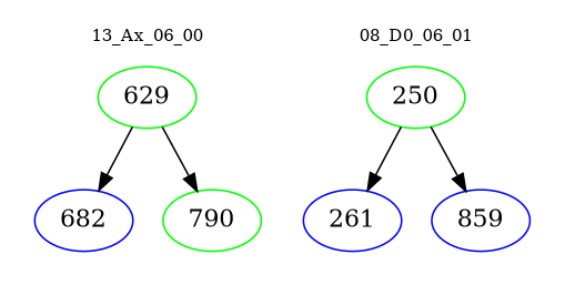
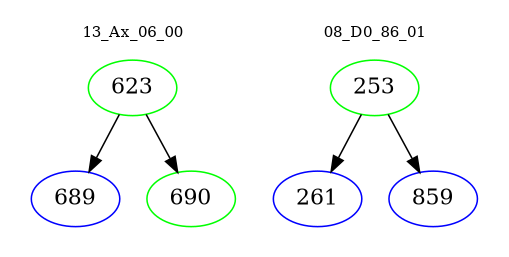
  digraph {
    node [color=green]
    edge [color=black]
-   n1 [label=629]
-   n2 [color=blue label=682]
-   n3 [label=790]
-   n4 [label=250]
+   n1 [label=623]
+   n2 [color=blue label=689]
+   n3 [label=690]
+   n4 [label=253]
    n5 [color=blue label=261]
    n6 [color=blue label=859]
    subgraph cluster_1 {
      color=white
      fontsize=10
      label="13_Ax_06_00"
      n1
      n2
      n3
    }
    subgraph cluster_2 {
      color=white
      fontsize=10
-     label="08_D0_06_01"
+     label="08_D0_86_01"
      n4
      n5
      n6
    }
    n1 -> n2
    n1 -> n3
    n4 -> n5
    n4 -> n6
  }
